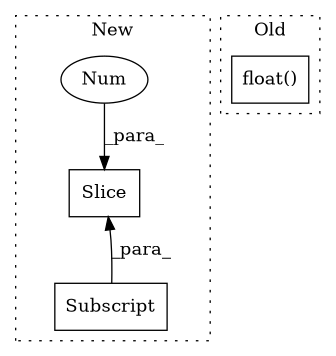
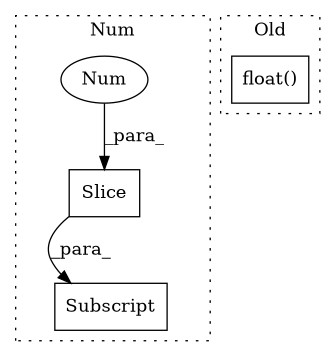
  digraph {
    node [l=1 s=1047 shape=box]
    n1 [a=80 label=Slice]
    n2 [a=76 label=Num shape=ellipse]
    n3 [a=63 l="18,0" label=Subscript s="1038,0"]
    n4 [a=75 l=13 label="float()" s=966]
    subgraph cluster_1 {
-     label=New
+     label=Num
      style=dotted
      n1
      n2
      n3
    }
    subgraph cluster_2 {
      label=Old
      style=dotted
      n4
    }
-   n3 -> n1 [label=_para_]
+   n1 -> n3 [label=_para_]
    n2 -> n1 [label=_para_]
  }
